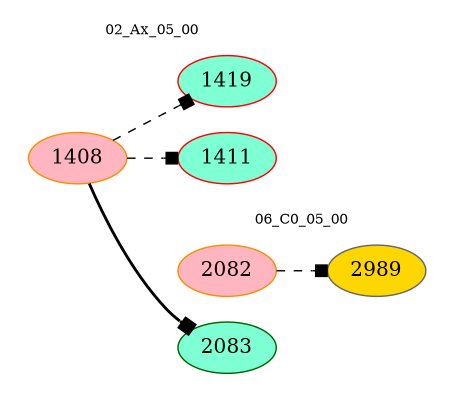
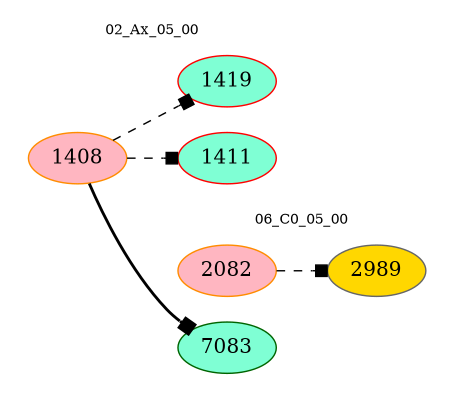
  digraph {
    rankdir=LR
    node [color=darkorange fillcolor=aquamarine style=filled]
    edge [arrowhead=box color=black style=dashed]
    n1 [fillcolor=lightpink label=1408]
    n2 [color=red label=1411]
    n3 [color=red label=1419]
    n4 [fillcolor=lightpink label=2082]
    n5 [color=gray40 fillcolor=gold label=2989]
-   n6 [color=darkgreen label=2083]
+   n6 [color=darkgreen label=7083]
    subgraph cluster_1 {
      color=white
      fontsize=10
      label="02_Ax_05_00"
      n1
      n2
      n3
    }
    subgraph cluster_2 {
      color=white
      fontsize=10
      label="06_C0_05_00"
      n4
      n5
      n6
    }
    n1 -> n2
    n1 -> n3
    n1 -> n6 [style=bold]
    n4 -> n5
  }
